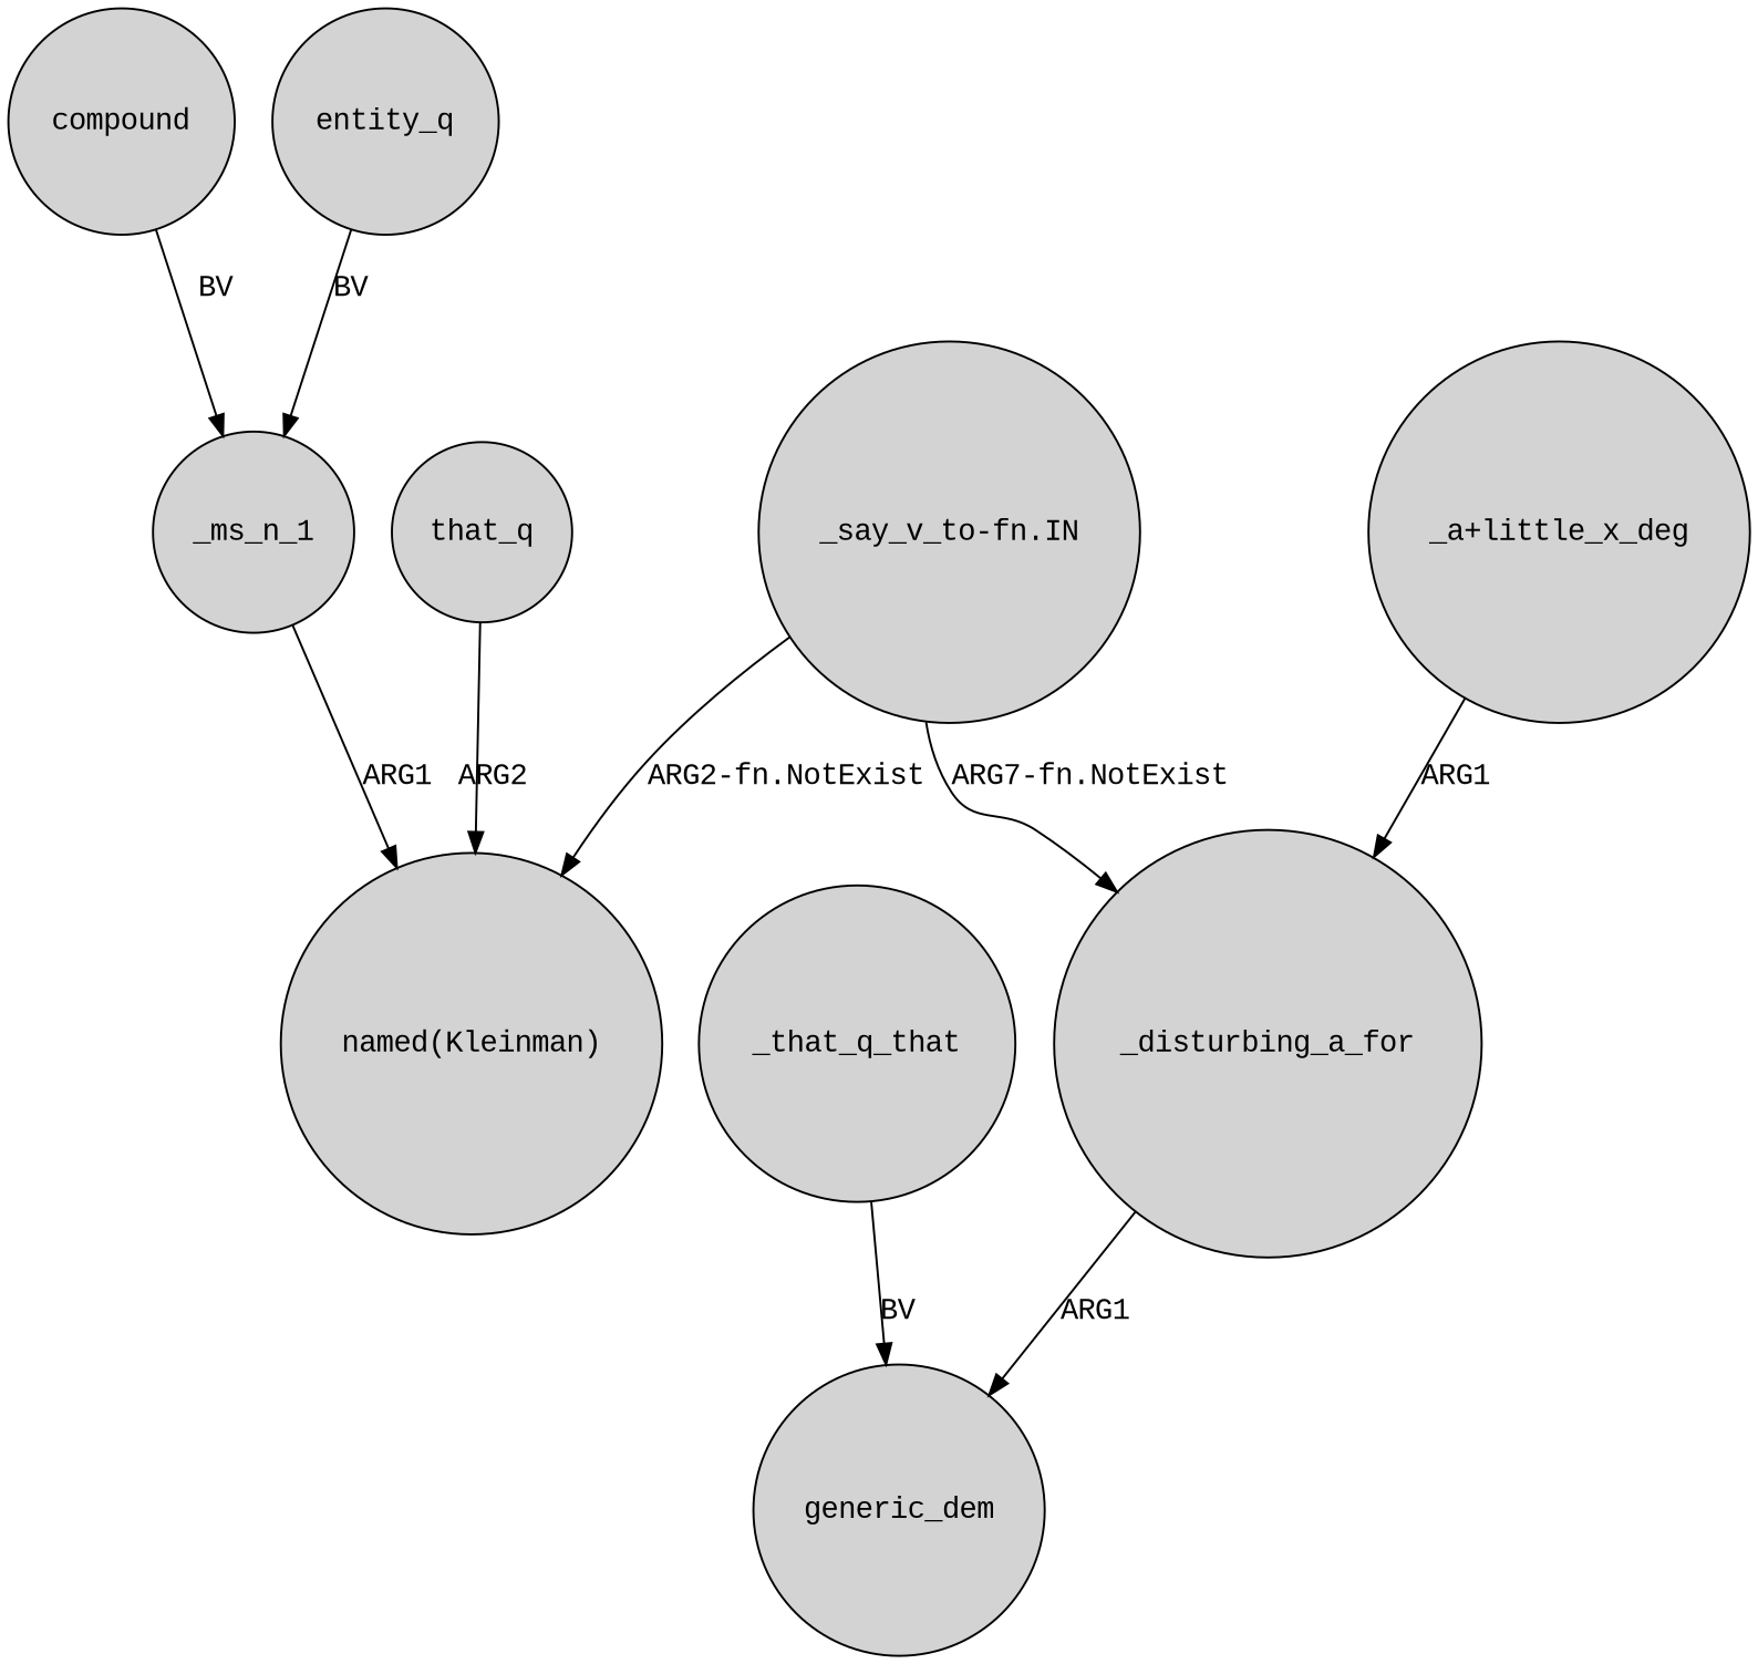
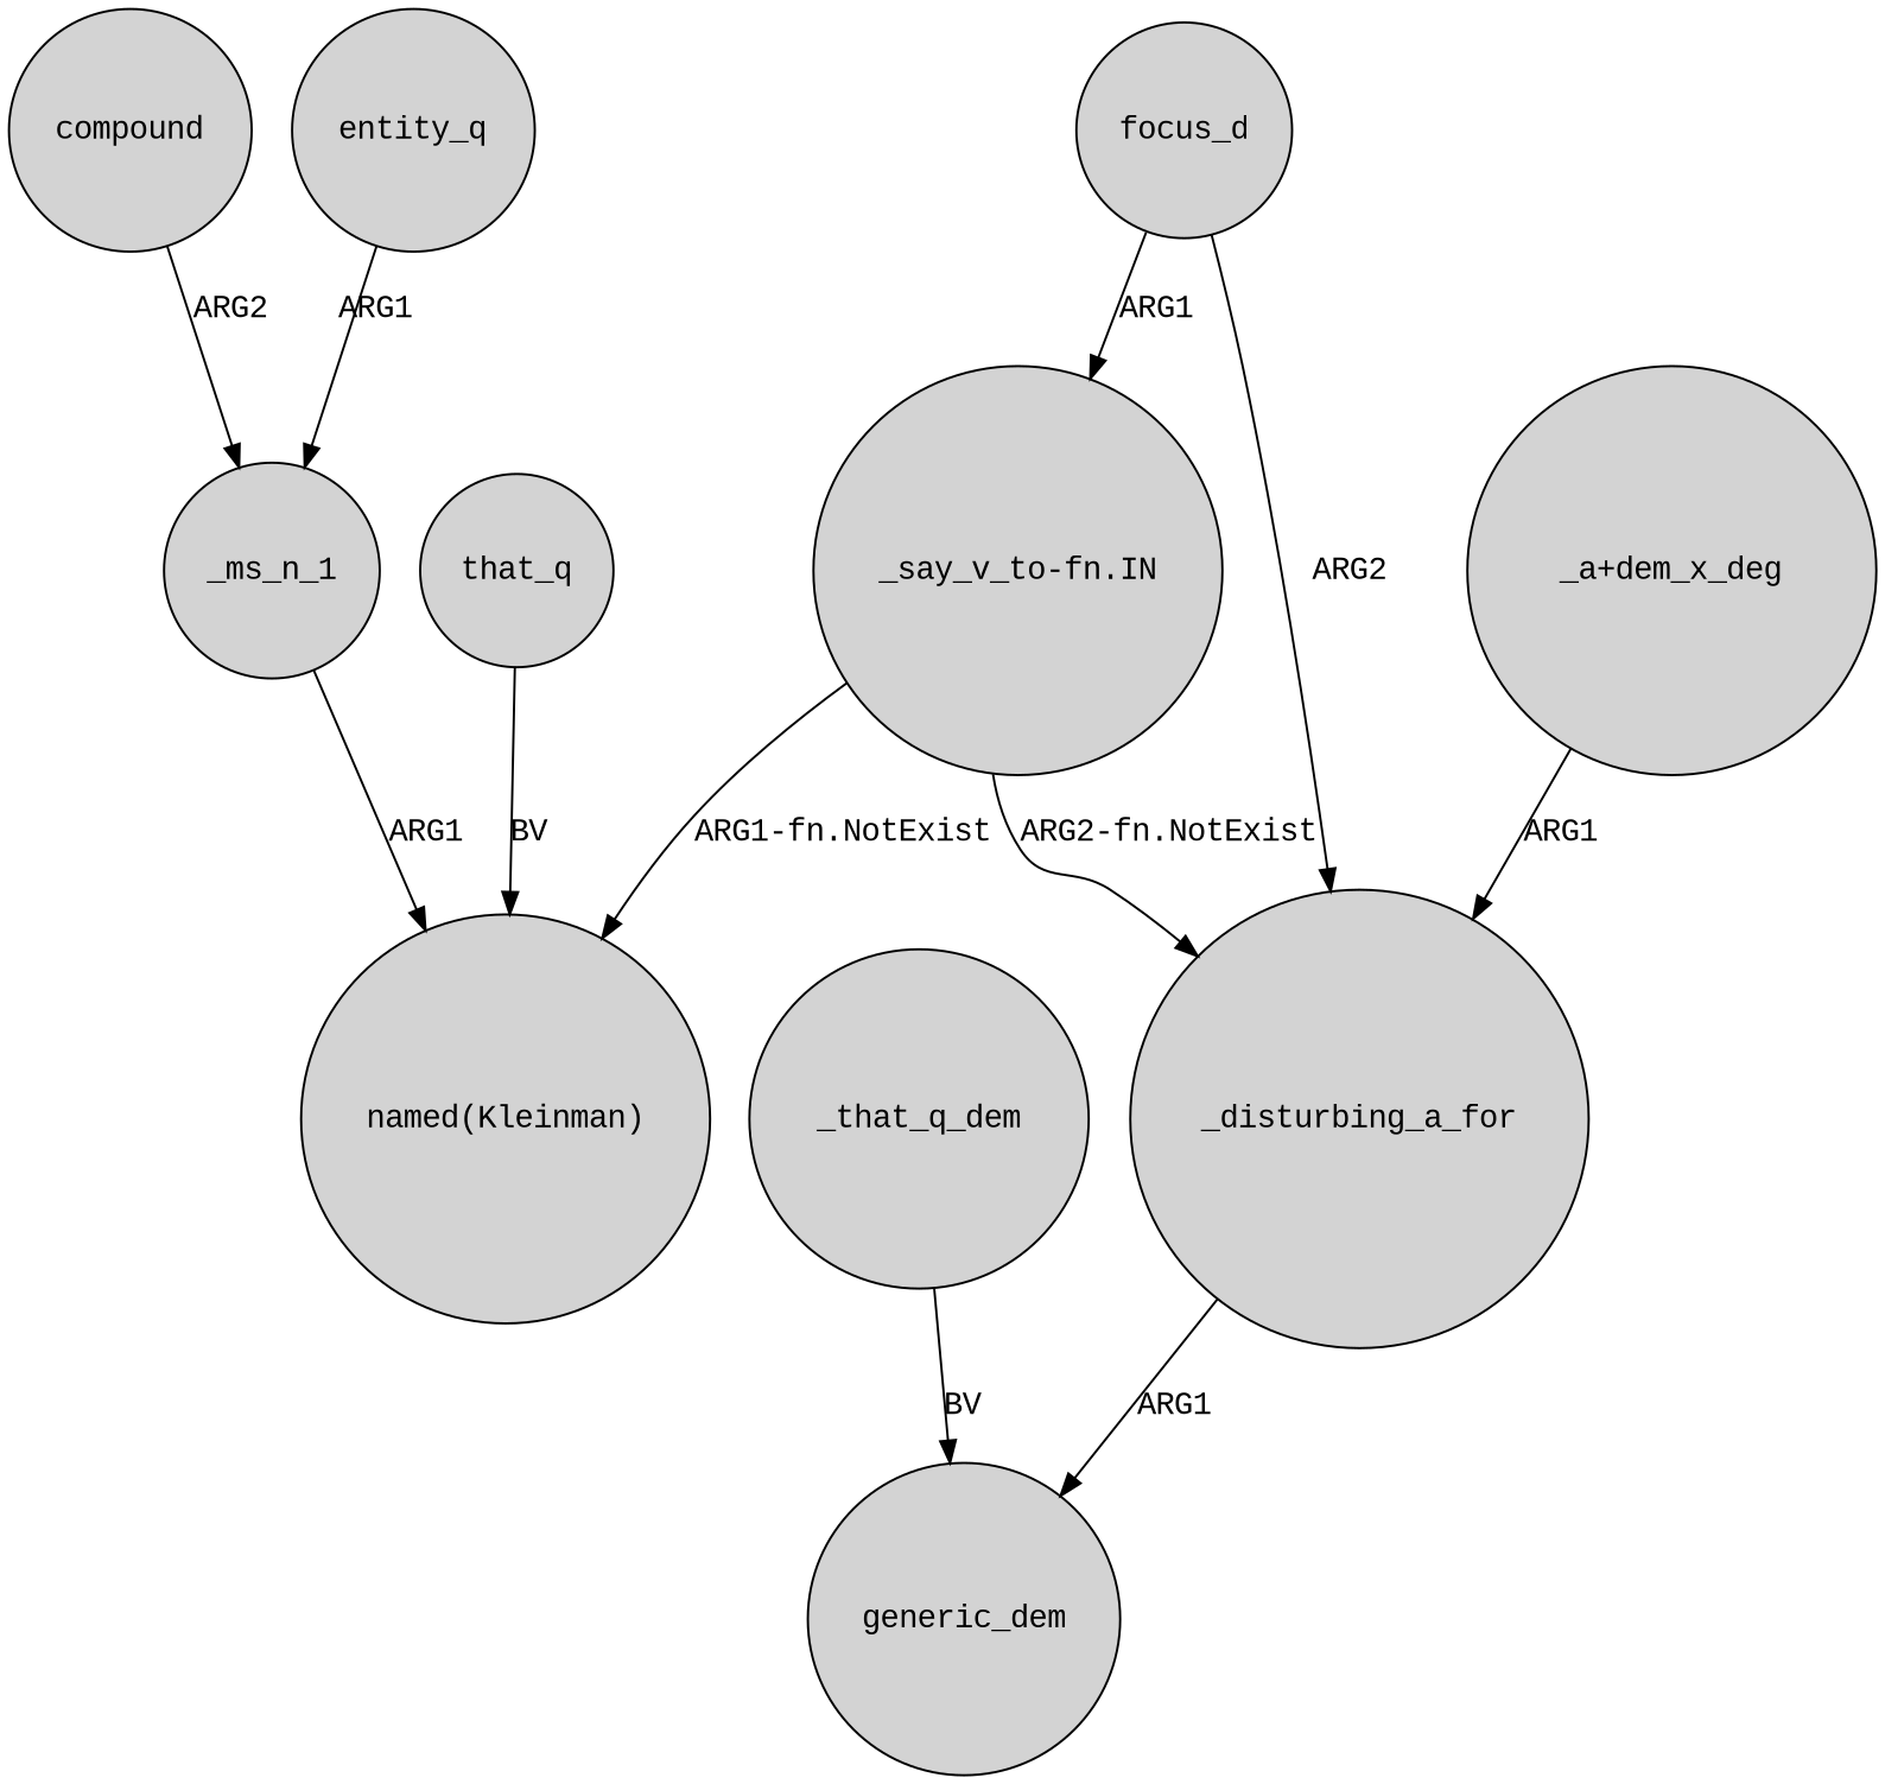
  digraph {
    fontname="Liberation Mono"
    node [fontname="Liberation Mono" shape=circle style=filled]
    edge [fontname="Liberation Mono"]
    compound
    _ms_n_1
    "named(Kleinman)"
    n4 [label=generic_dem]
    _disturbing_a_for
    n6 [label=entity_q]
    "_say_v_to-fn.IN"
-   "_a+little_x_deg"
-   _that_q_dem [label=_that_q_that]
+   focus_d
+   "_a+little_x_deg" [label="_a+dem_x_deg"]
+   _that_q_dem
    n11 [label=that_q]
-   compound -> _ms_n_1 [label=BV]
+   compound -> _ms_n_1 [label=ARG2]
    _ms_n_1 -> "named(Kleinman)" [label=ARG1]
    _disturbing_a_for -> n4 [label=ARG1]
-   n6 -> _ms_n_1 [label=BV]
-   "_say_v_to-fn.IN" -> "named(Kleinman)" [label="ARG2-fn.NotExist"]
-   "_say_v_to-fn.IN" -> _disturbing_a_for [label="ARG7-fn.NotExist"]
+   n6 -> _ms_n_1 [label=ARG1]
+   "_say_v_to-fn.IN" -> "named(Kleinman)" [label="ARG1-fn.NotExist"]
+   "_say_v_to-fn.IN" -> _disturbing_a_for [label="ARG2-fn.NotExist"]
+   focus_d -> _disturbing_a_for [label=ARG2]
+   focus_d -> "_say_v_to-fn.IN" [label=ARG1]
    "_a+little_x_deg" -> _disturbing_a_for [label=ARG1]
    _that_q_dem -> n4 [label=BV]
-   n11 -> "named(Kleinman)" [label=ARG2]
+   n11 -> "named(Kleinman)" [label=BV]
  }
